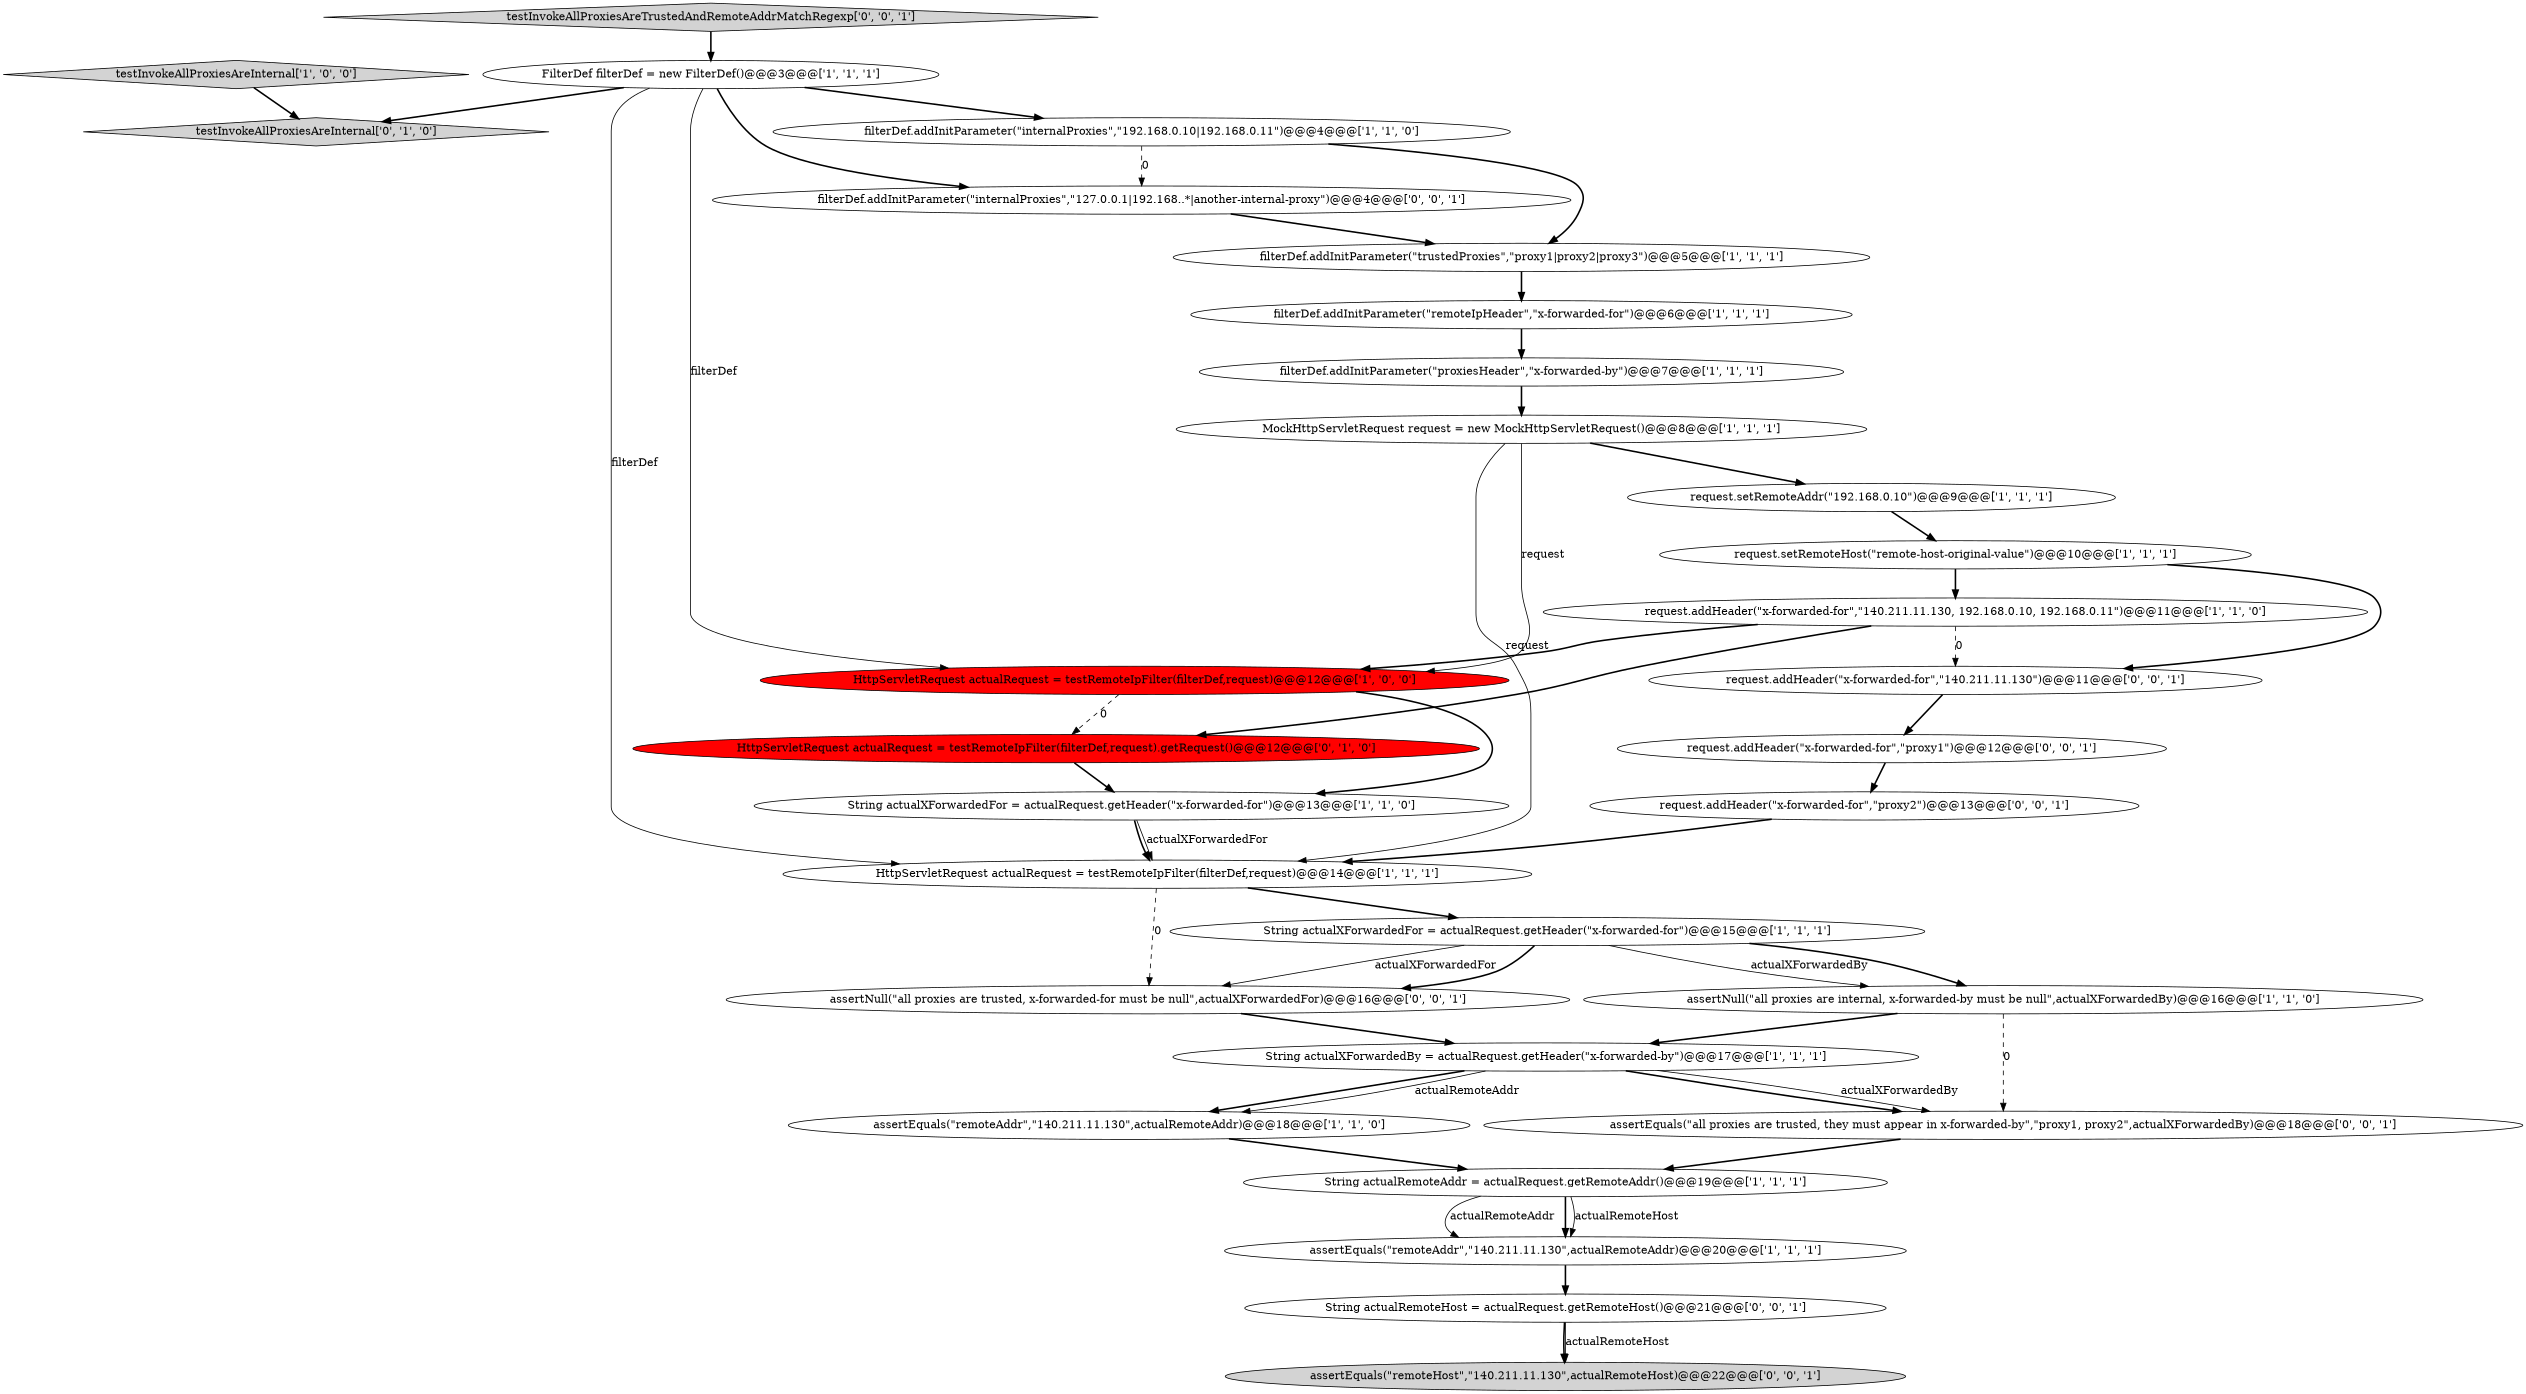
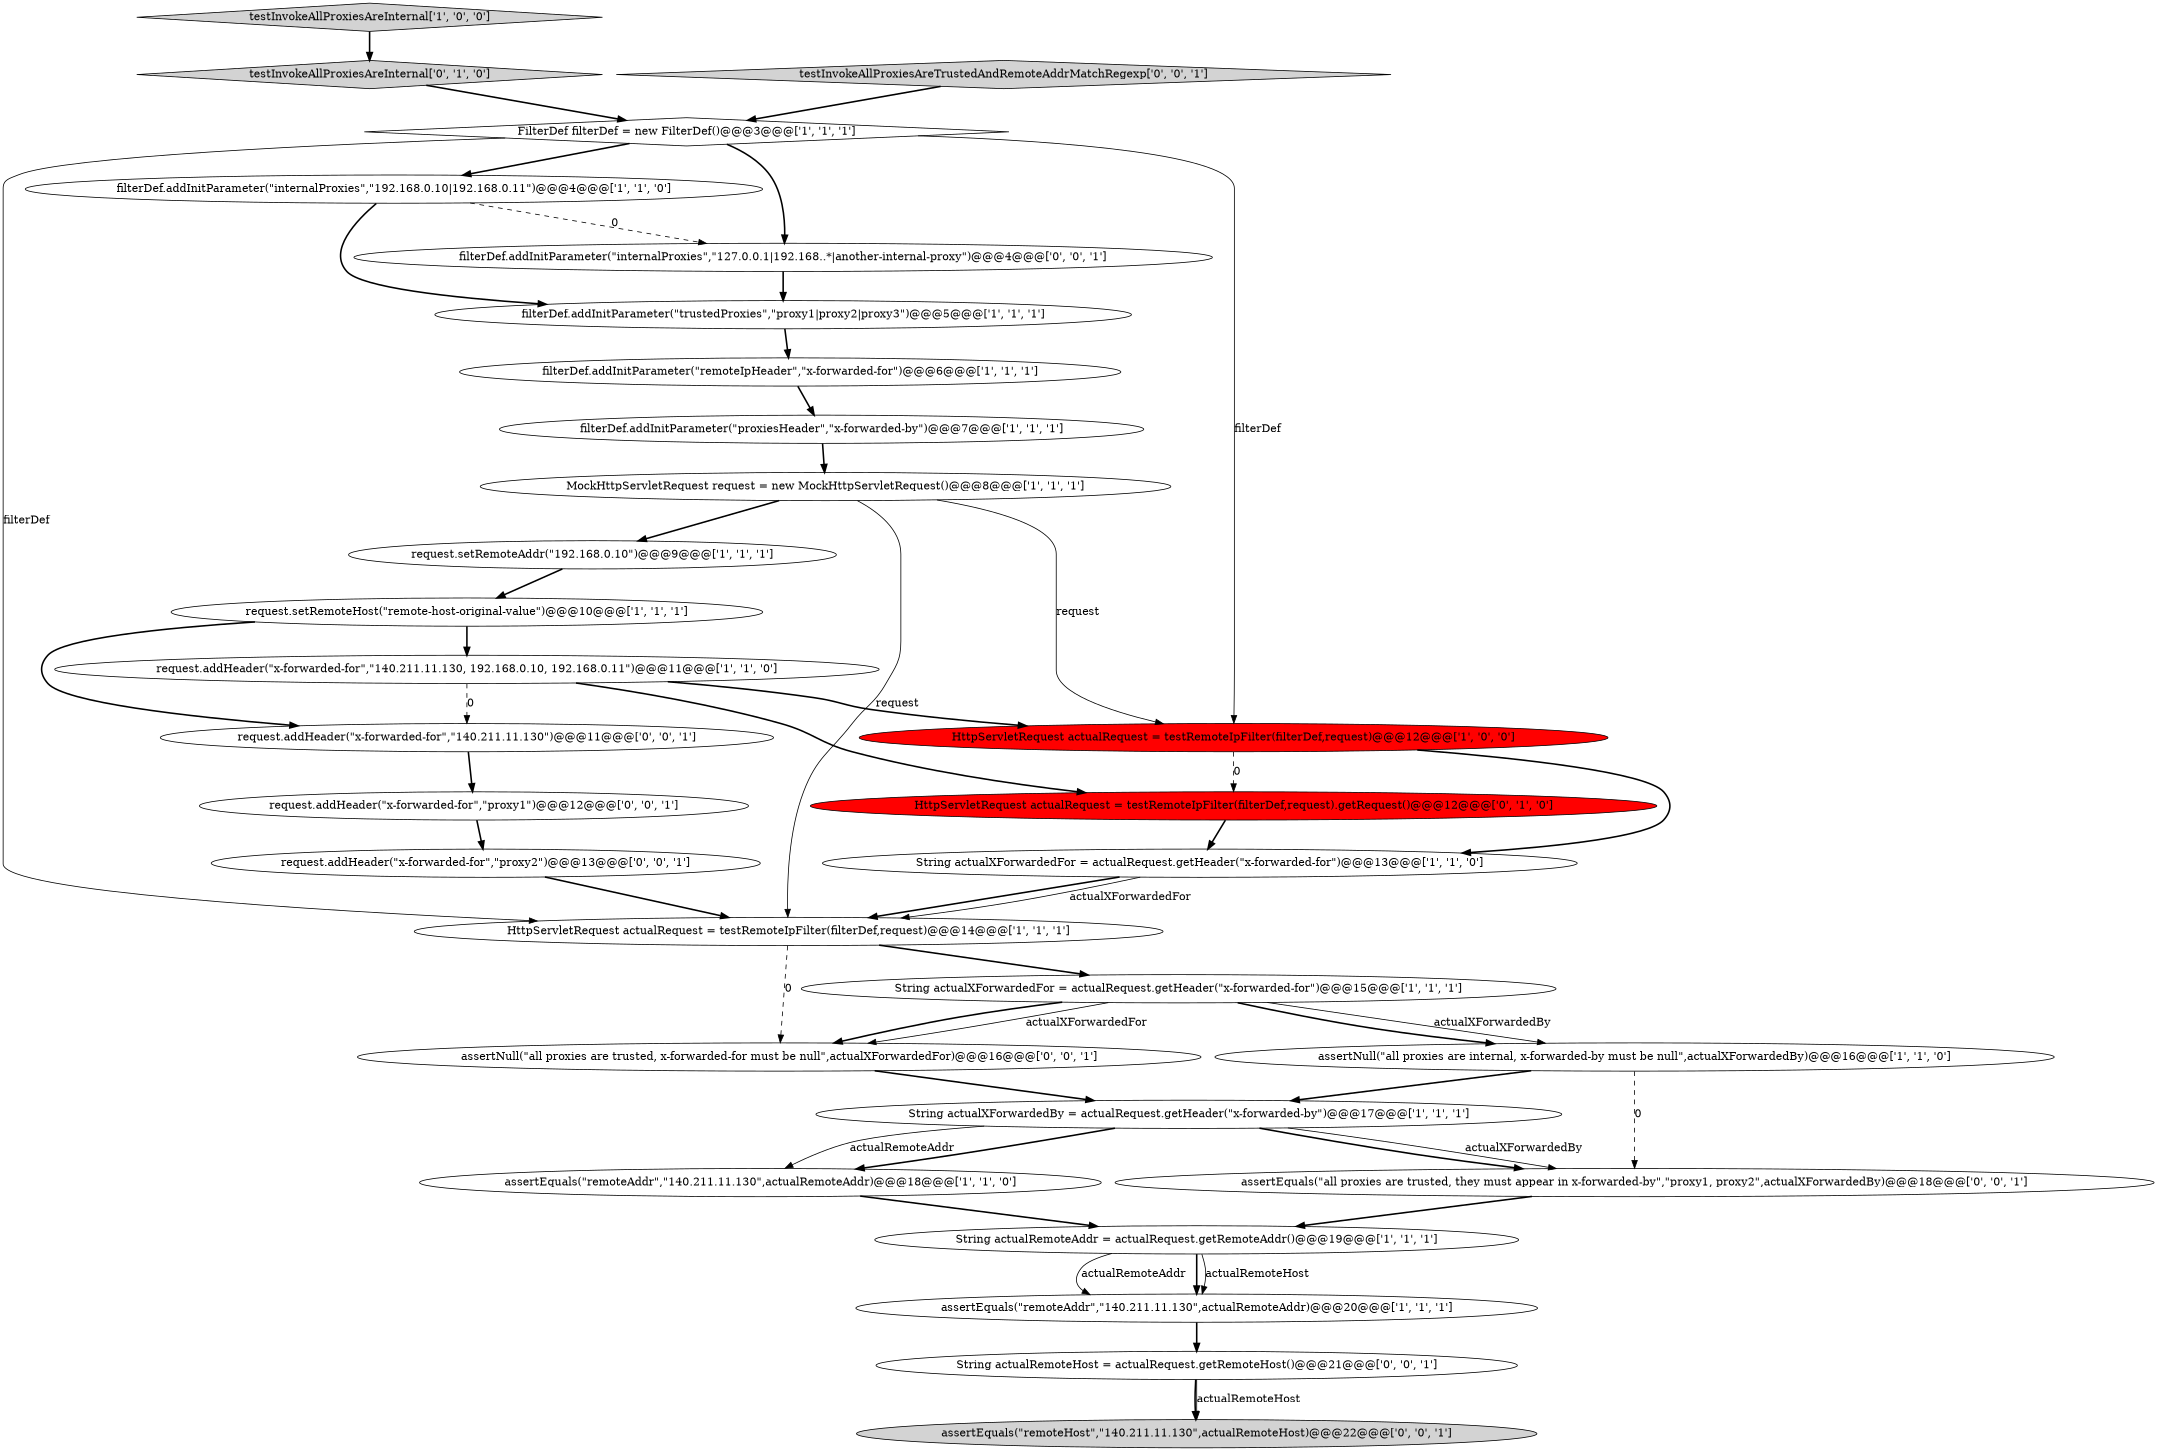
  digraph {
    node [fillcolor=white shape=ellipse style=filled]
    edge [style=bold]
    n1 [fillcolor=red label="HttpServletRequest actualRequest = testRemoteIpFilter(filterDef,request).getRequest()@@@12@@@['0', '1', '0']"]
    n2 [label="String actualXForwardedFor = actualRequest.getHeader(\"x-forwarded-for\")@@@13@@@['1', '1', '0']"]
    n3 [label="HttpServletRequest actualRequest = testRemoteIpFilter(filterDef,request)@@@14@@@['1', '1', '1']"]
    n4 [label="request.addHeader(\"x-forwarded-for\",\"proxy1\")@@@12@@@['0', '0', '1']"]
    n5 [label="request.addHeader(\"x-forwarded-for\",\"proxy2\")@@@13@@@['0', '0', '1']"]
    n6 [label="filterDef.addInitParameter(\"trustedProxies\",\"proxy1|proxy2|proxy3\")@@@5@@@['1', '1', '1']"]
    n7 [label="filterDef.addInitParameter(\"remoteIpHeader\",\"x-forwarded-for\")@@@6@@@['1', '1', '1']"]
    n8 [label="filterDef.addInitParameter(\"proxiesHeader\",\"x-forwarded-by\")@@@7@@@['1', '1', '1']"]
    n9 [fillcolor=red label="HttpServletRequest actualRequest = testRemoteIpFilter(filterDef,request)@@@12@@@['1', '0', '0']"]
    n10 [fillcolor=lightgray label="testInvokeAllProxiesAreInternal['0', '1', '0']" shape=diamond]
-   n11 [label="FilterDef filterDef = new FilterDef()@@@3@@@['1', '1', '1']"]
+   n11 [label="FilterDef filterDef = new FilterDef()@@@3@@@['1', '1', '1']" shape=diamond]
    n12 [label="filterDef.addInitParameter(\"internalProxies\",\"127\.0\.0\.1|192\.168\..*|another-internal-proxy\")@@@4@@@['0', '0', '1']"]
    n13 [label="filterDef.addInitParameter(\"internalProxies\",\"192\.168\.0\.10|192\.168\.0\.11\")@@@4@@@['1', '1', '0']"]
    n14 [fillcolor=lightgray label="assertEquals(\"remoteHost\",\"140.211.11.130\",actualRemoteHost)@@@22@@@['0', '0', '1']"]
    n15 [label="String actualXForwardedBy = actualRequest.getHeader(\"x-forwarded-by\")@@@17@@@['1', '1', '1']"]
    n16 [label="assertEquals(\"remoteAddr\",\"140.211.11.130\",actualRemoteAddr)@@@18@@@['1', '1', '0']"]
    n17 [label="assertEquals(\"all proxies are trusted, they must appear in x-forwarded-by\",\"proxy1, proxy2\",actualXForwardedBy)@@@18@@@['0', '0', '1']"]
    n18 [label="String actualRemoteAddr = actualRequest.getRemoteAddr()@@@19@@@['1', '1', '1']"]
    n19 [label="assertNull(\"all proxies are internal, x-forwarded-by must be null\",actualXForwardedBy)@@@16@@@['1', '1', '0']"]
    n20 [fillcolor=lightgray label="testInvokeAllProxiesAreTrustedAndRemoteAddrMatchRegexp['0', '0', '1']" shape=diamond]
    n21 [label="request.setRemoteAddr(\"192.168.0.10\")@@@9@@@['1', '1', '1']"]
    n22 [label="request.setRemoteHost(\"remote-host-original-value\")@@@10@@@['1', '1', '1']"]
    n23 [label="request.addHeader(\"x-forwarded-for\",\"140.211.11.130, 192.168.0.10, 192.168.0.11\")@@@11@@@['1', '1', '0']"]
    n24 [label="request.addHeader(\"x-forwarded-for\",\"140.211.11.130\")@@@11@@@['0', '0', '1']"]
    n25 [label="MockHttpServletRequest request = new MockHttpServletRequest()@@@8@@@['1', '1', '1']"]
    n26 [label="assertEquals(\"remoteAddr\",\"140.211.11.130\",actualRemoteAddr)@@@20@@@['1', '1', '1']"]
    n27 [label="String actualRemoteHost = actualRequest.getRemoteHost()@@@21@@@['0', '0', '1']"]
    n28 [label="assertNull(\"all proxies are trusted, x-forwarded-for must be null\",actualXForwardedFor)@@@16@@@['0', '0', '1']"]
    n29 [label="String actualXForwardedFor = actualRequest.getHeader(\"x-forwarded-for\")@@@15@@@['1', '1', '1']"]
    n30 [fillcolor=lightgray label="testInvokeAllProxiesAreInternal['1', '0', '0']" shape=diamond]
    n1 -> n2
    n2 -> n3
    n2 -> n3 [label=actualXForwardedFor style=solid]
    n3 -> n28 [label=0 style=dashed]
    n3 -> n29
    n4 -> n5
    n5 -> n3
    n6 -> n7
    n7 -> n8
    n8 -> n25
    n9 -> n1 [label=0 style=dashed]
    n9 -> n2
-   n11 -> n10
+   n10 -> n11
    n11 -> n3 [label=filterDef style=solid]
    n11 -> n9 [label=filterDef style=solid]
    n11 -> n12
    n11 -> n13
    n12 -> n6
    n13 -> n6
    n13 -> n12 [label=0 style=dashed]
    n15 -> n16
    n15 -> n16 [label=actualRemoteAddr style=solid]
    n15 -> n17
    n15 -> n17 [label=actualXForwardedBy style=solid]
    n16 -> n18
    n17 -> n18
    n18 -> n26 [label=actualRemoteAddr style=solid]
    n18 -> n26
    n18 -> n26 [label=actualRemoteHost style=solid]
    n19 -> n15
    n19 -> n17 [label=0 style=dashed]
    n20 -> n11
    n21 -> n22
    n22 -> n23
    n22 -> n24
    n23 -> n1
    n23 -> n9
    n23 -> n24 [label=0 style=dashed]
    n24 -> n4
    n25 -> n3 [label=request style=solid]
    n25 -> n9 [label=request style=solid]
    n25 -> n21
    n26 -> n27
    n27 -> n14
    n27 -> n14 [label=actualRemoteHost style=solid]
    n28 -> n15
    n29 -> n19 [label=actualXForwardedBy style=solid]
    n29 -> n19
    n29 -> n28 [label=actualXForwardedFor style=solid]
    n29 -> n28
    n30 -> n10
  }
